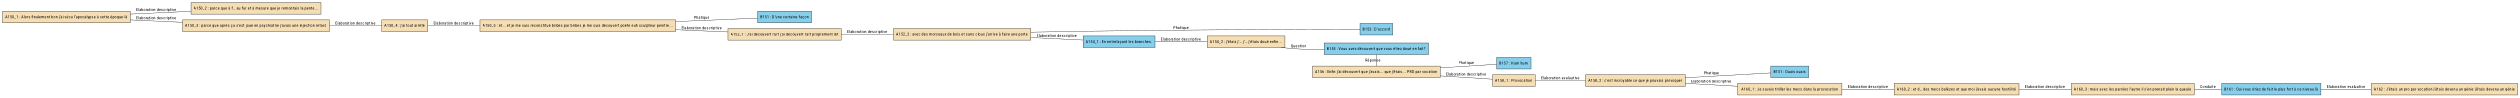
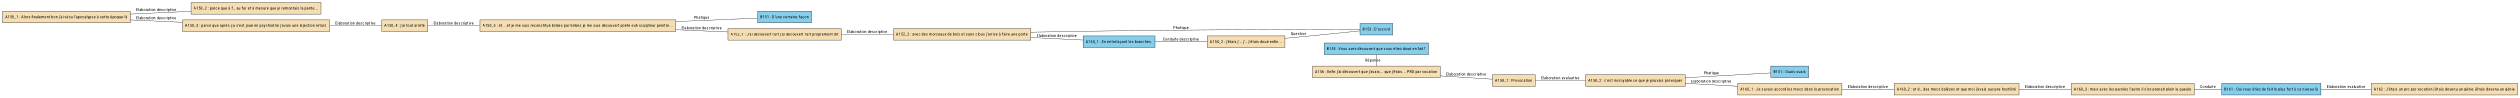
  digraph {
    fontname="Roboto Condensed"
    rankdir=LR
    node [fillcolor=wheat fontname="Roboto Condensed" shape=box style=filled]
    edge [dir=none fontname="Roboto Condensed"]
    n1 [fillcolor=skyblue label="B155 : Vous avez découvert que vous étiez doué en fait?"]
    n2 [label="A156 : Enfin j’ai découvert que j’avais... que j’étais... PRO par vocation"]
-   n3 [fillcolor=skyblue label="B157 : Hum hum"]
    n4 [label="A158_1 : Provocation"]
    n5 [label="A150_1 : Alors finalement bon j’ai vécu l’apocalypse à cette époque-là"]
    n6 [label="A150_2 : parce que à f… au fur et à mesure que je remontais la pente..."]
    n7 [label="A150_3 : parce que après ça s’est joué en psychiatrie j’avais une injection retard"]
    n8 [label="A150_4 : j’ai tout arrêté"]
    n9 [label="A150_5 : et... et je me suis reconstitué bribes par bribes je me suis découvert poète euh sculpteur peintre..."]
    n10 [fillcolor=skyblue label="B151 : D’une certaine façon"]
    n11 [label="A152_1 : J’ai découvert l’art j’ai découvert l’art proprement dit"]
    n12 [label="A152_2 : avec des morceaux de bois et sans clous j’arrive à faire une porte"]
    n13 [fillcolor=skyblue label="B153 : D’accord"]
    n14 [fillcolor=skyblue label="A154_1 : En entrelaçant les branches."]
    n15 [label="A154_2 : j’étais j’… j’… j’étais doué enfin..."]
    n16 [label="A158_2 : c’est incroyable ce que je pouvais provoquer"]
    n17 [fillcolor=skyblue label="B151 : Ouais ouais"]
-   n18 [label="A160_1 : Je savais titiller les mecs dans la provocation"]
+   n18 [label="A160_1 : Je savais accord les mecs dans la provocation"]
    n19 [label="A160_2 : et d… des mecs balèzes et que moi j’avais aucune hostilité"]
    n20 [label="A160_3 : mais avec les paroles l’autre il s’en prenait plein la gueule"]
    n21 [fillcolor=skyblue label="B161 : Oui vous étiez de fait le plus fort à ce niveau là"]
    n22 [label="A162 : J’étais un pro par vocation j’étais devenu un génie j’étais devenu un génie"]
    subgraph sub_1 {
      rank=same
      n1
      n2
    }
    n1 -> n2 [label="Réponse"]
-   n2 -> n3 [label=Phatique]
    n2 -> n4 [label="Elaboration descriptive"]
    n4 -> n16 [label="Elaboration evaluative"]
    n5 -> n6 [label="Elaboration descriptive"]
    n5 -> n7 [label="Elaboration descriptive"]
    n7 -> n8 [label="Elaboration descriptive"]
    n8 -> n9 [label="Elaboration descriptive"]
    n9 -> n10 [label=Phatique]
    n9 -> n11 [label="Elaboration descriptive"]
    n11 -> n12 [label="Elaboration descriptive"]
    n12 -> n13 [label=Phatique]
    n12 -> n14 [label="Elaboration descriptive"]
-   n14 -> n15 [label="Elaboration descriptive"]
-   n15 -> n1 [label=Question]
+   n14 -> n15 [label="Conduite descriptive"]
+   n15 -> n13 [label=Question]
    n16 -> n17 [label=Phatique]
    n16 -> n18 [label="Elaboration descriptive"]
    n18 -> n19 [label="Elaboration descriptive"]
    n19 -> n20 [label="Elaboration descriptive"]
    n20 -> n21 [label=Conduite]
    n21 -> n22 [label="Elaboration evaluative"]
  }
